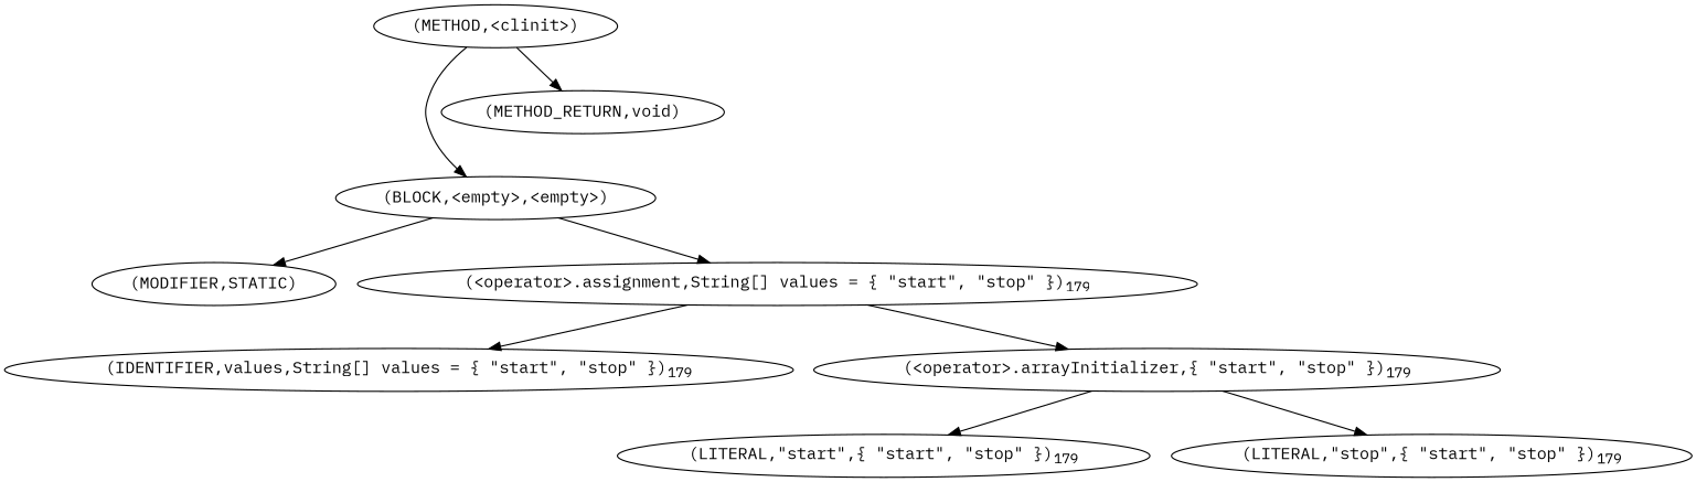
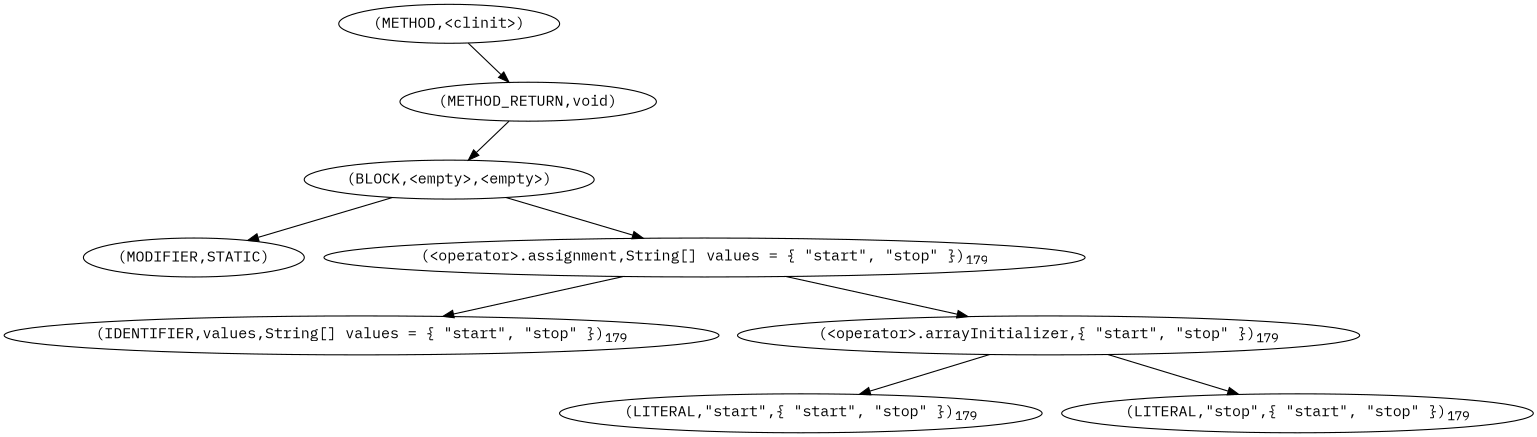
  digraph {
    fontname="IBM Plex Mono"
    node [fontname="IBM Plex Mono"]
    edge [fontname="IBM Plex Mono"]
    n1 [label=<(METHOD,&lt;clinit&gt;)>]
    n2 [label=<(BLOCK,&lt;empty&gt;,&lt;empty&gt;)>]
    n3 [label=<(METHOD_RETURN,void)>]
    n4 [label=<(MODIFIER,STATIC)>]
    n5 [label=<(&lt;operator&gt;.assignment,String[] values = { &quot;start&quot;, &quot;stop&quot; })<SUB>179</SUB>>]
    n6 [label=<(IDENTIFIER,values,String[] values = { &quot;start&quot;, &quot;stop&quot; })<SUB>179</SUB>>]
    n7 [label=<(&lt;operator&gt;.arrayInitializer,{ &quot;start&quot;, &quot;stop&quot; })<SUB>179</SUB>>]
    n8 [label=<(LITERAL,&quot;start&quot;,{ &quot;start&quot;, &quot;stop&quot; })<SUB>179</SUB>>]
    n9 [label=<(LITERAL,&quot;stop&quot;,{ &quot;start&quot;, &quot;stop&quot; })<SUB>179</SUB>>]
-   n1 -> n2
+   n3 -> n2
    n1 -> n3
    n2 -> n4
    n2 -> n5
    n5 -> n6
    n5 -> n7
    n7 -> n8
    n7 -> n9
  }
